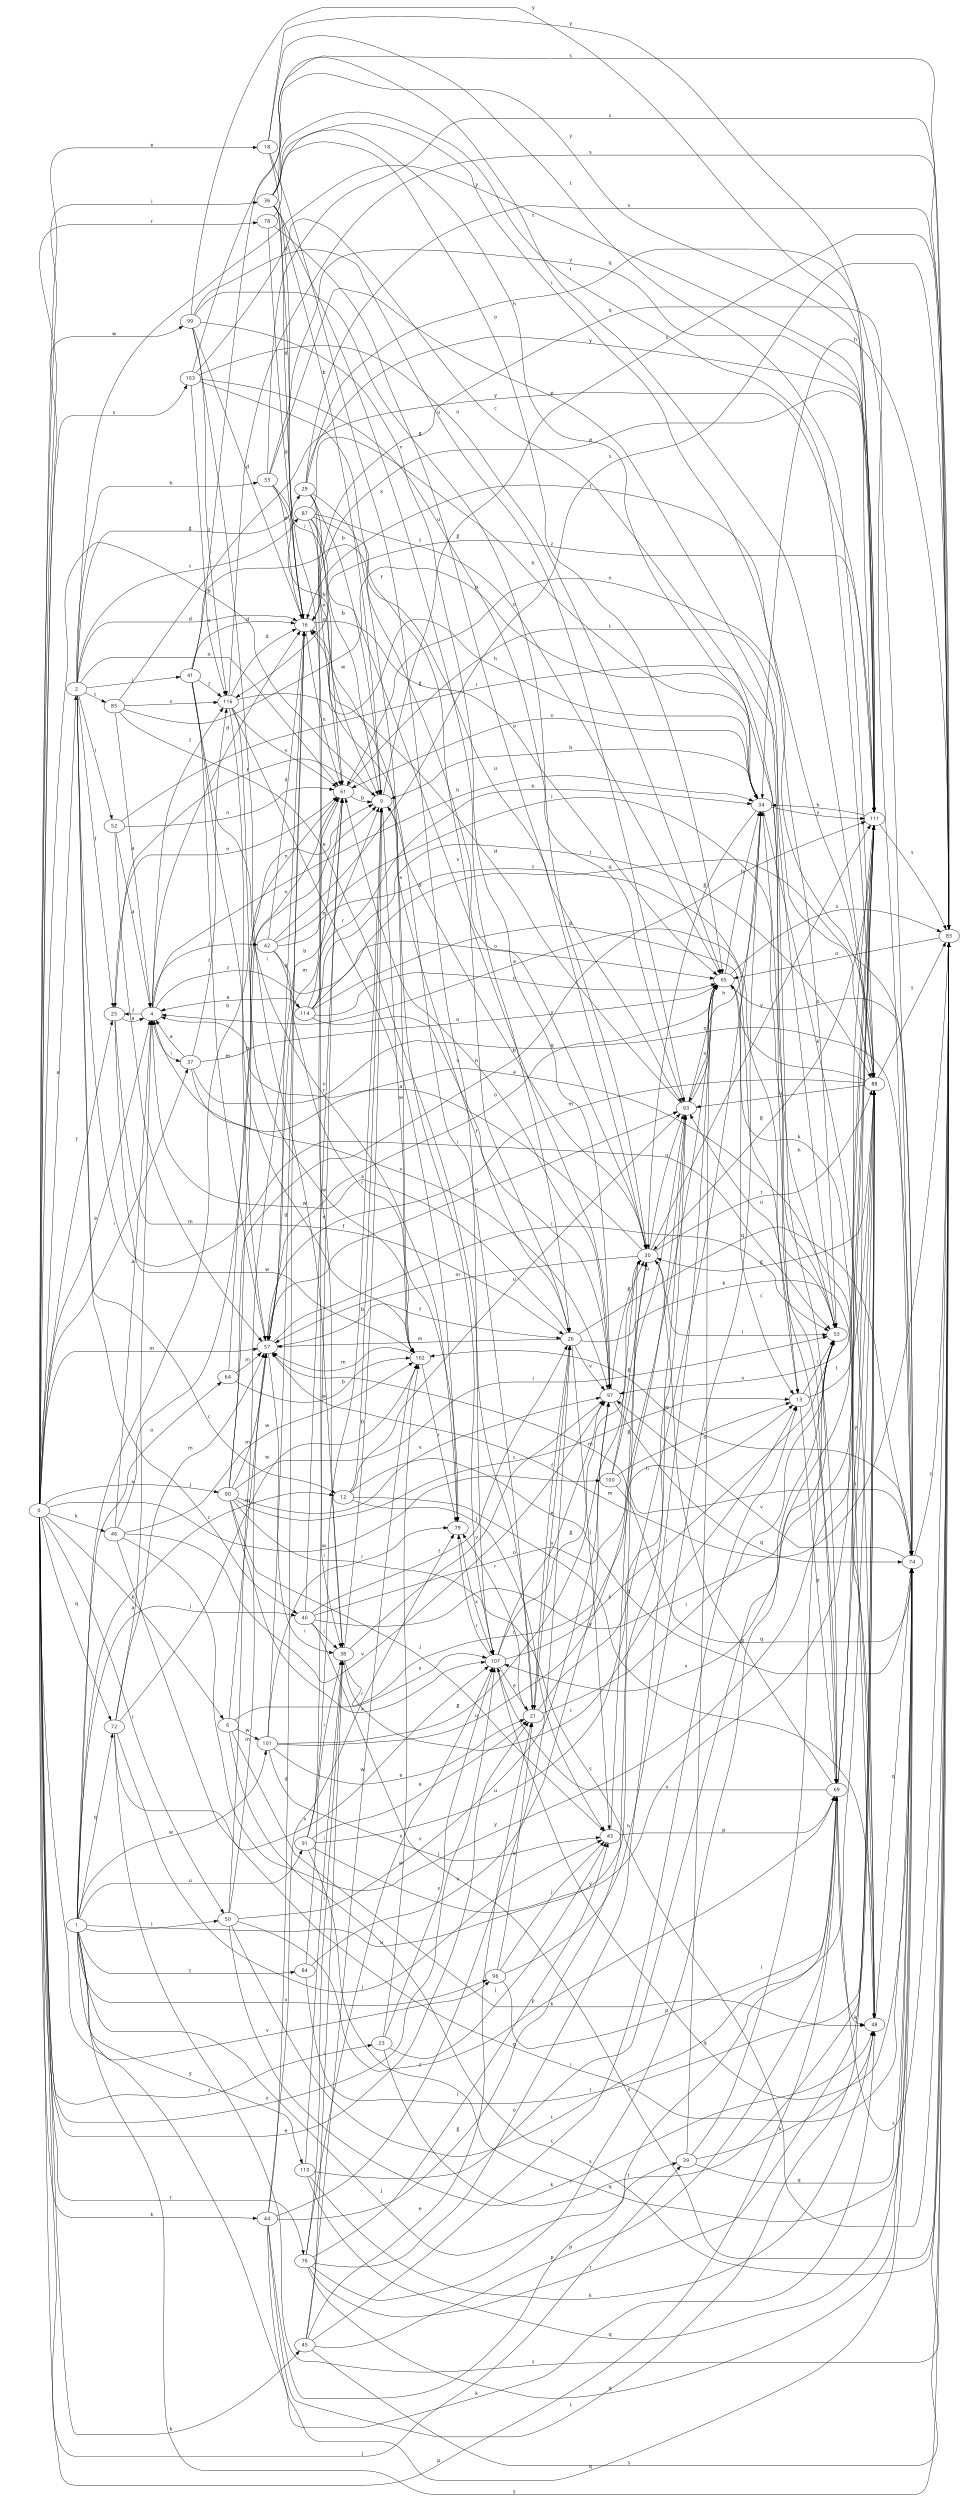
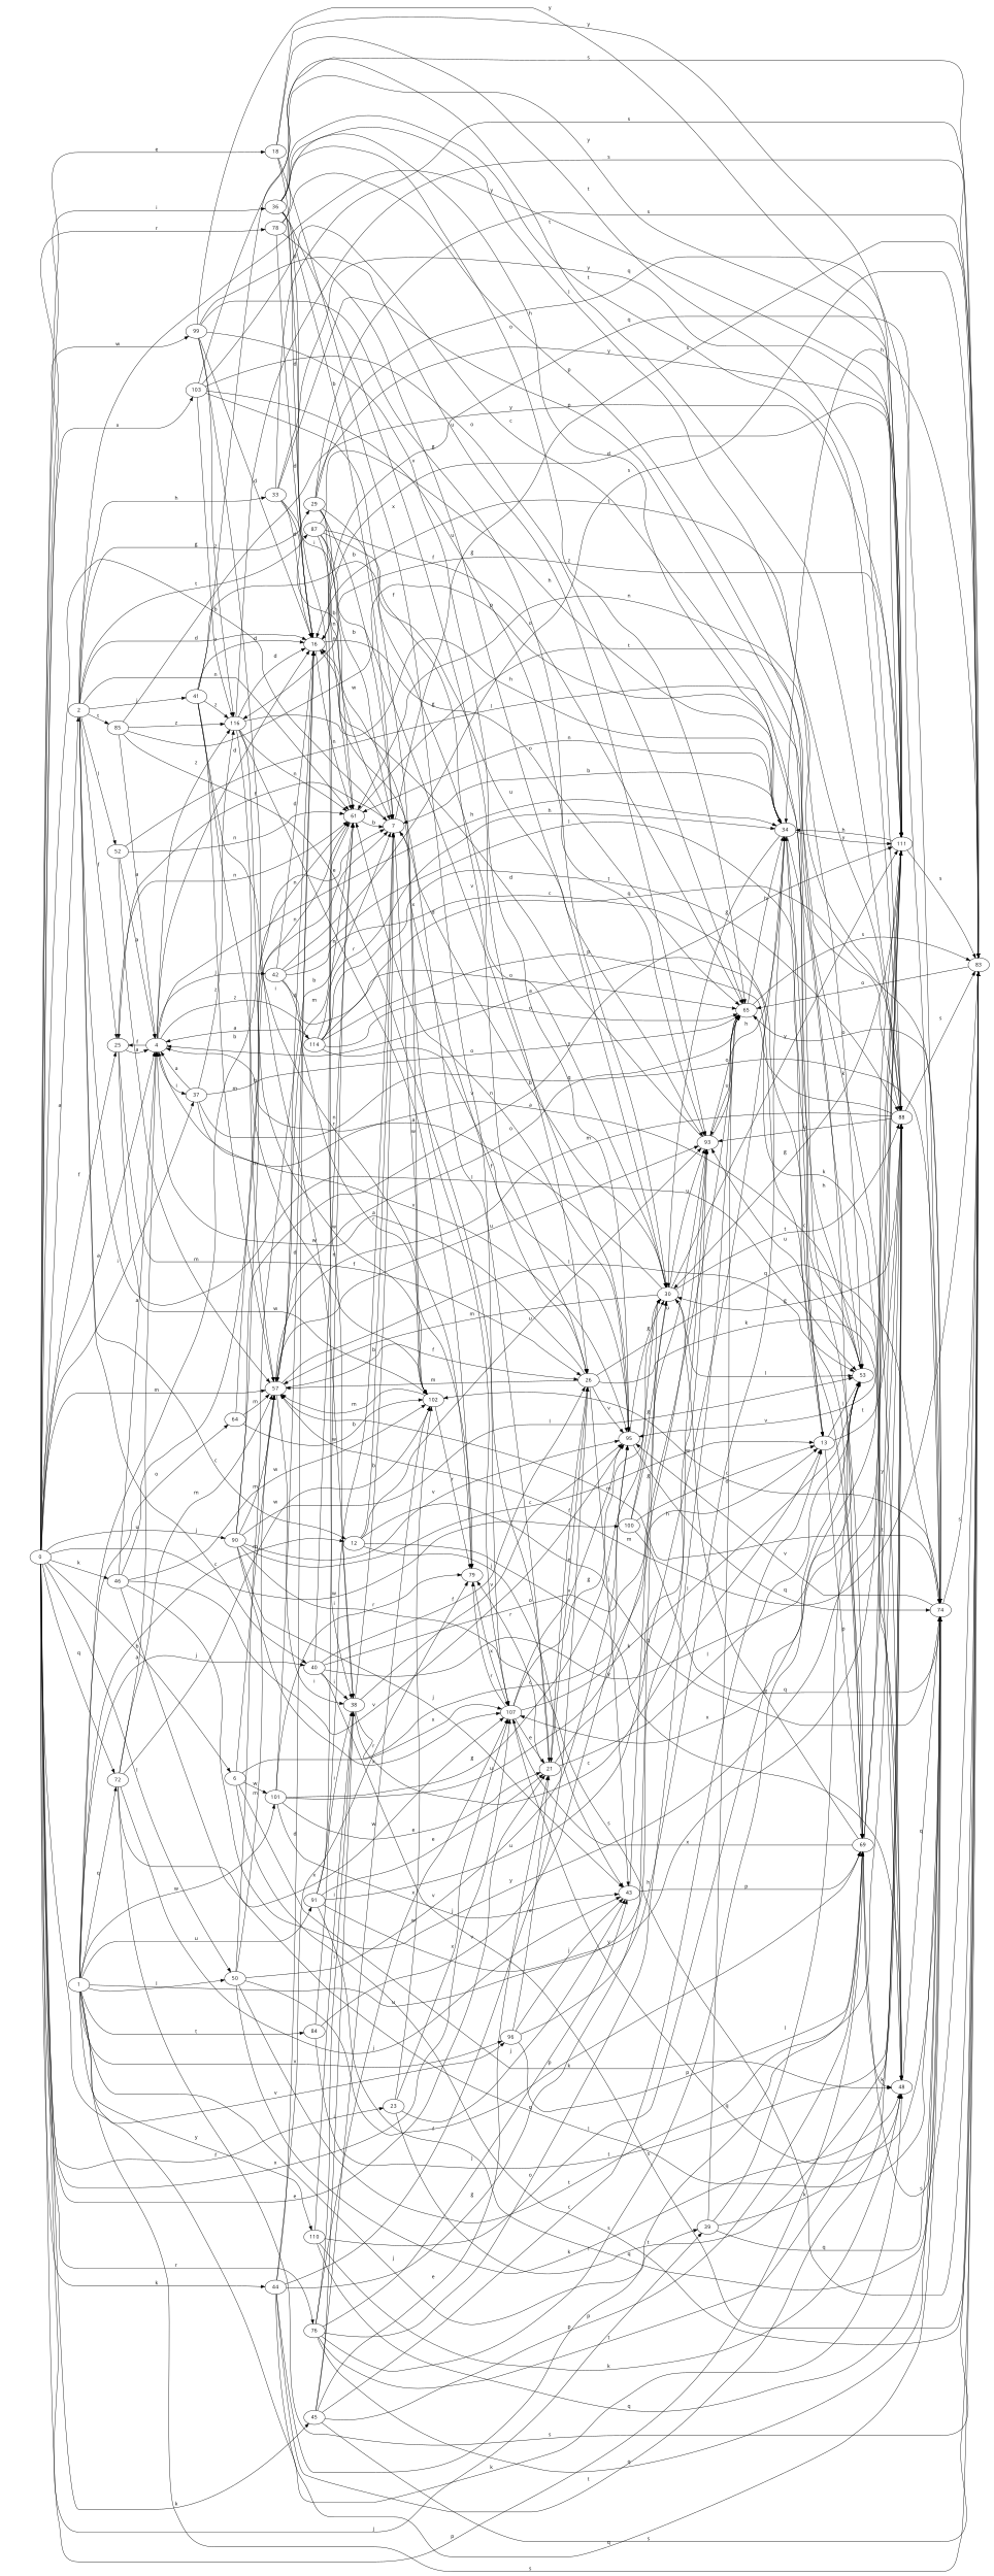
  strict digraph {
    fontname="Open Sans"
    rankdir=LR
    node [fontname="Open Sans"]
    edge [fontname="Open Sans"]
    0
    2
    4
    6
-   9
+   9 [label=7]
    18
    21
    23
    25
    36
    37
    39
    44
    45
    46
    50
    57
    69
    72
    76
    78
    90
    96
    99
    100
    103
    107
    12
    40
    16
    29
    33
    41
    52
    53
    61
    85
    87
    111
    34
    42
    114
    116
    48
    83
    101
    13
    26
    102
    88
    79
    43
    65
    38
    74
-   97
+   97 [label=95]
    30
    93
    1
    64
    84
    91
    110
    0 -> 2 [label=a]
    0 -> 4 [label=a]
    0 -> 6 [label=b]
    0 -> 9 [label=b]
    0 -> 18 [label=e]
    0 -> 21 [label=e]
    0 -> 23 [label=f]
    0 -> 25 [label=f]
    0 -> 36 [label=i]
    0 -> 37 [label=i]
    0 -> 39 [label=j]
    0 -> 44 [label=k]
    0 -> 45 [label=k]
    0 -> 46 [label=k]
    0 -> 50 [label=l]
    0 -> 57 [label=m]
    0 -> 69 [label=p]
    0 -> 72 [label=q]
    0 -> 76 [label=r]
    0 -> 78 [label=r]
    0 -> 90 [label=u]
    0 -> 96 [label=v]
    0 -> 99 [label=w]
    0 -> 100 [label=w]
    0 -> 103 [label=x]
    0 -> 107 [label=x]
    2 -> 25 [label=f]
    2 -> 12 [label=c]
    2 -> 40 [label=j]
    2 -> 16 [label=d]
    2 -> 29 [label=g]
    2 -> 33 [label=h]
    2 -> 41 [label=j]
    2 -> 52 [label=l]
    2 -> 53 [label=l]
    2 -> 61 [label=n]
    2 -> 85 [label=t]
    2 -> 87 [label=t]
    2 -> 111 [label=y]
    4 -> 25 [label=f]
    4 -> 37 [label=i]
    4 -> 16 [label=d]
    4 -> 34 [label=h]
    4 -> 42 [label=j]
    4 -> 114 [label=z]
    4 -> 116 [label=z]
    6 -> 57 [label=m]
    6 -> 48 [label=k]
    6 -> 83 [label=s]
    6 -> 101 [label=w]
    6 -> 13 [label=c]
    9 -> 25 [label=f]
    9 -> 83 [label=s]
    9 -> 26 [label=f]
    9 -> 102 [label=w]
    18 -> 107 [label=x]
    18 -> 16 [label=d]
    18 -> 111 [label=y]
    18 -> 88 [label=t]
    21 -> 16 [label=d]
    21 -> 53 [label=l]
    21 -> 34 [label=h]
    21 -> 26 [label=f]
    21 -> 79 [label=r]
    23 -> 107 [label=x]
    23 -> 102 [label=w]
    23 -> 88 [label=t]
    23 -> 43 [label=j]
    25 -> 4 [label=a]
    25 -> 61 [label=n]
    25 -> 26 [label=f]
    25 -> 102 [label=w]
    36 -> 9 [label=b]
    36 -> 16 [label=d]
    36 -> 111 [label=y]
    36 -> 34 [label=h]
    36 -> 26 [label=f]
    36 -> 88 [label=t]
    36 -> 65 [label=o]
    36 -> 38 [label=i]
    37 -> 4 [label=a]
    37 -> 116 [label=z]
    37 -> 65 [label=o]
    37 -> 74 [label=q]
    37 -> 97 [label=v]
    39 -> 53 [label=l]
    39 -> 48 [label=k]
    39 -> 65 [label=o]
    39 -> 74 [label=q]
    44 -> 69 [label=p]
    44 -> 16 [label=d]
    44 -> 26 [label=f]
    44 -> 88 [label=t]
    44 -> 79 [label=r]
    44 -> 74 [label=q]
    44 -> 30 [label=g]
    45 -> 21 [label=e]
    45 -> 69 [label=p]
    45 -> 83 [label=s]
    45 -> 13 [label=c]
    45 -> 102 [label=w]
    45 -> 38 [label=i]
    46 -> 4 [label=a]
    46 -> 9 [label=b]
    46 -> 111 [label=y]
    46 -> 102 [label=w]
    46 -> 74 [label=q]
    46 -> 97 [label=v]
    50 -> 9 [label=b]
    50 -> 57 [label=m]
    50 -> 69 [label=p]
    50 -> 48 [label=k]
    50 -> 88 [label=t]
    50 -> 97 [label=v]
    57 -> 16 [label=d]
    57 -> 53 [label=l]
    57 -> 26 [label=f]
    57 -> 65 [label=o]
    57 -> 38 [label=i]
    57 -> 93 [label=u]
    69 -> 107 [label=x]
    69 -> 111 [label=y]
    69 -> 48 [label=k]
    69 -> 83 [label=s]
    69 -> 88 [label=t]
    69 -> 30 [label=g]
    72 -> 4 [label=a]
    72 -> 57 [label=m]
    72 -> 107 [label=x]
    72 -> 83 [label=s]
    72 -> 102 [label=w]
    72 -> 43 [label=j]
    76 -> 107 [label=x]
    76 -> 53 [label=l]
    76 -> 88 [label=t]
    76 -> 43 [label=j]
    76 -> 65 [label=o]
    76 -> 38 [label=i]
    76 -> 74 [label=q]
+   78 -> 69 [label=p]
    78 -> 16 [label=d]
    78 -> 53 [label=l]
    78 -> 30 [label=g]
    90 -> 57 [label=m]
    90 -> 107 [label=x]
    90 -> 53 [label=l]
    90 -> 61 [label=n]
    90 -> 111 [label=y]
    90 -> 83 [label=s]
    90 -> 13 [label=c]
    90 -> 43 [label=j]
    90 -> 97 [label=v]
    96 -> 21 [label=e]
    96 -> 69 [label=p]
    96 -> 34 [label=h]
    96 -> 43 [label=j]
    99 -> 16 [label=d]
    99 -> 111 [label=y]
    99 -> 116 [label=z]
    99 -> 38 [label=i]
    99 -> 97 [label=v]
    99 -> 30 [label=g]
    99 -> 93 [label=u]
    100 -> 13 [label=c]
    100 -> 74 [label=q]
    100 -> 30 [label=g]
    100 -> 93 [label=u]
    103 -> 116 [label=z]
    103 -> 13 [label=c]
    103 -> 26 [label=f]
    103 -> 88 [label=t]
    103 -> 65 [label=o]
    103 -> 93 [label=u]
    107 -> 21 [label=e]
    107 -> 53 [label=l]
    107 -> 79 [label=r]
    107 -> 74 [label=q]
    107 -> 97 [label=v]
    107 -> 30 [label=g]
    12 -> 9 [label=b]
    12 -> 48 [label=k]
    12 -> 43 [label=j]
    12 -> 74 [label=q]
    12 -> 93 [label=u]
    40 -> 61 [label=n]
    40 -> 111 [label=y]
    40 -> 83 [label=s]
    40 -> 26 [label=f]
    40 -> 65 [label=o]
    40 -> 38 [label=i]
    16 -> 61 [label=n]
    16 -> 65 [label=o]
    16 -> 74 [label=q]
    29 -> 9 [label=b]
    29 -> 107 [label=x]
    29 -> 61 [label=n]
    29 -> 111 [label=y]
    29 -> 83 [label=s]
    29 -> 38 [label=i]
    29 -> 74 [label=q]
    33 -> 9 [label=b]
    33 -> 69 [label=p]
    33 -> 16 [label=d]
    33 -> 111 [label=y]
    33 -> 83 [label=s]
    33 -> 102 [label=w]
    41 -> 57 [label=m]
    41 -> 16 [label=d]
    41 -> 116 [label=z]
    41 -> 83 [label=s]
    41 -> 102 [label=w]
    41 -> 79 [label=r]
    41 -> 30 [label=g]
    52 -> 4 [label=a]
    52 -> 57 [label=m]
    52 -> 53 [label=l]
    52 -> 61 [label=n]
    53 -> 34 [label=h]
    53 -> 93 [label=u]
    61 -> 9 [label=b]
    61 -> 57 [label=m]
    61 -> 88 [label=t]
    85 -> 4 [label=a]
    85 -> 21 [label=e]
    85 -> 69 [label=p]
    85 -> 111 [label=y]
    85 -> 116 [label=z]
    87 -> 9 [label=b]
    87 -> 61 [label=n]
    87 -> 34 [label=h]
    87 -> 65 [label=o]
    87 -> 97 [label=v]
    87 -> 93 [label=u]
    111 -> 107 [label=x]
    111 -> 16 [label=d]
    111 -> 34 [label=h]
    111 -> 116 [label=z]
    111 -> 83 [label=s]
    111 -> 97 [label=v]
    111 -> 30 [label=g]
    34 -> 9 [label=b]
    34 -> 61 [label=n]
    34 -> 111 [label=y]
    34 -> 48 [label=k]
-   65 -> 13 [label=c]
+   34 -> 13 [label=c]
    34 -> 30 [label=g]
    42 -> 16 [label=d]
    42 -> 53 [label=l]
    42 -> 83 [label=s]
    42 -> 13 [label=c]
    42 -> 79 [label=r]
    42 -> 65 [label=o]
    114 -> 4 [label=a]
    114 -> 69 [label=p]
    114 -> 61 [label=n]
    114 -> 34 [label=h]
    114 -> 88 [label=t]
    114 -> 65 [label=o]
    114 -> 74 [label=q]
    114 -> 97 [label=v]
    116 -> 57 [label=m]
    116 -> 16 [label=d]
    116 -> 61 [label=n]
    116 -> 34 [label=h]
    116 -> 83 [label=s]
    116 -> 102 [label=w]
    116 -> 79 [label=r]
    48 -> 4 [label=a]
    48 -> 74 [label=q]
    83 -> 57 [label=m]
    83 -> 34 [label=h]
    83 -> 65 [label=o]
    101 -> 21 [label=e]
    101 -> 16 [label=d]
    101 -> 79 [label=r]
    101 -> 43 [label=j]
    101 -> 30 [label=g]
    101 -> 93 [label=u]
    13 -> 69 [label=p]
    13 -> 53 [label=l]
    13 -> 88 [label=t]
    26 -> 4 [label=a]
    26 -> 21 [label=e]
    26 -> 57 [label=m]
    26 -> 48 [label=k]
    26 -> 43 [label=j]
    26 -> 74 [label=q]
    26 -> 97 [label=v]
    102 -> 57 [label=m]
    102 -> 79 [label=r]
    88 -> 4 [label=a]
    88 -> 57 [label=m]
    88 -> 16 [label=t]
    88 -> 61 [label=n]
    88 -> 83 [label=s]
    88 -> 30 [label=g]
    88 -> 93 [label=u]
    79 -> 107 [label=x]
    43 -> 69 [label=p]
    43 -> 30 [label=g]
    65 -> 34 [label=h]
    65 -> 48 [label=k]
    65 -> 83 [label=s]
    65 -> 93 [label=u]
    38 -> 9 [label=b]
    38 -> 107 [label=x]
    38 -> 13 [label=c]
    38 -> 97 [label=v]
    74 -> 57 [label=m]
    74 -> 83 [label=s]
    74 -> 102 [label=w]
    74 -> 65 [label=o]
    74 -> 97 [label=v]
    97 -> 61 [label=n]
    97 -> 74 [label=q]
    97 -> 30 [label=g]
    30 -> 4 [label=a]
    30 -> 9 [label=b]
    30 -> 57 [label=m]
    30 -> 53 [label=l]
    30 -> 111 [label=y]
    30 -> 88 [label=t]
    30 -> 93 [label=u]
    93 -> 16 [label=d]
    93 -> 34 [label=h]
    93 -> 65 [label=o]
    1 -> 9 [label=b]
    1 -> 39 [label=j]
    1 -> 50 [label=l]
    1 -> 72 [label=q]
    1 -> 96 [label=v]
    1 -> 12 [label=c]
    1 -> 40 [label=j]
    1 -> 48 [label=k]
    1 -> 83 [label=s]
    1 -> 101 [label=w]
    1 -> 93 [label=u]
    1 -> 64 [label=o]
    1 -> 84 [label=t]
    1 -> 91 [label=u]
    1 -> 110 [label=y]
    64 -> 57 [label=m]
    64 -> 61 [label=n]
    64 -> 102 [label=w]
    84 -> 88 [label=t]
    84 -> 38 [label=i]
    84 -> 97 [label=v]
    91 -> 9 [label=b]
    91 -> 21 [label=e]
    91 -> 61 [label=n]
    91 -> 111 [label=y]
    91 -> 74 [label=q]
    91 -> 93 [label=u]
    110 -> 53 [label=l]
    110 -> 48 [label=k]
    110 -> 38 [label=i]
    110 -> 74 [label=q]
  }
